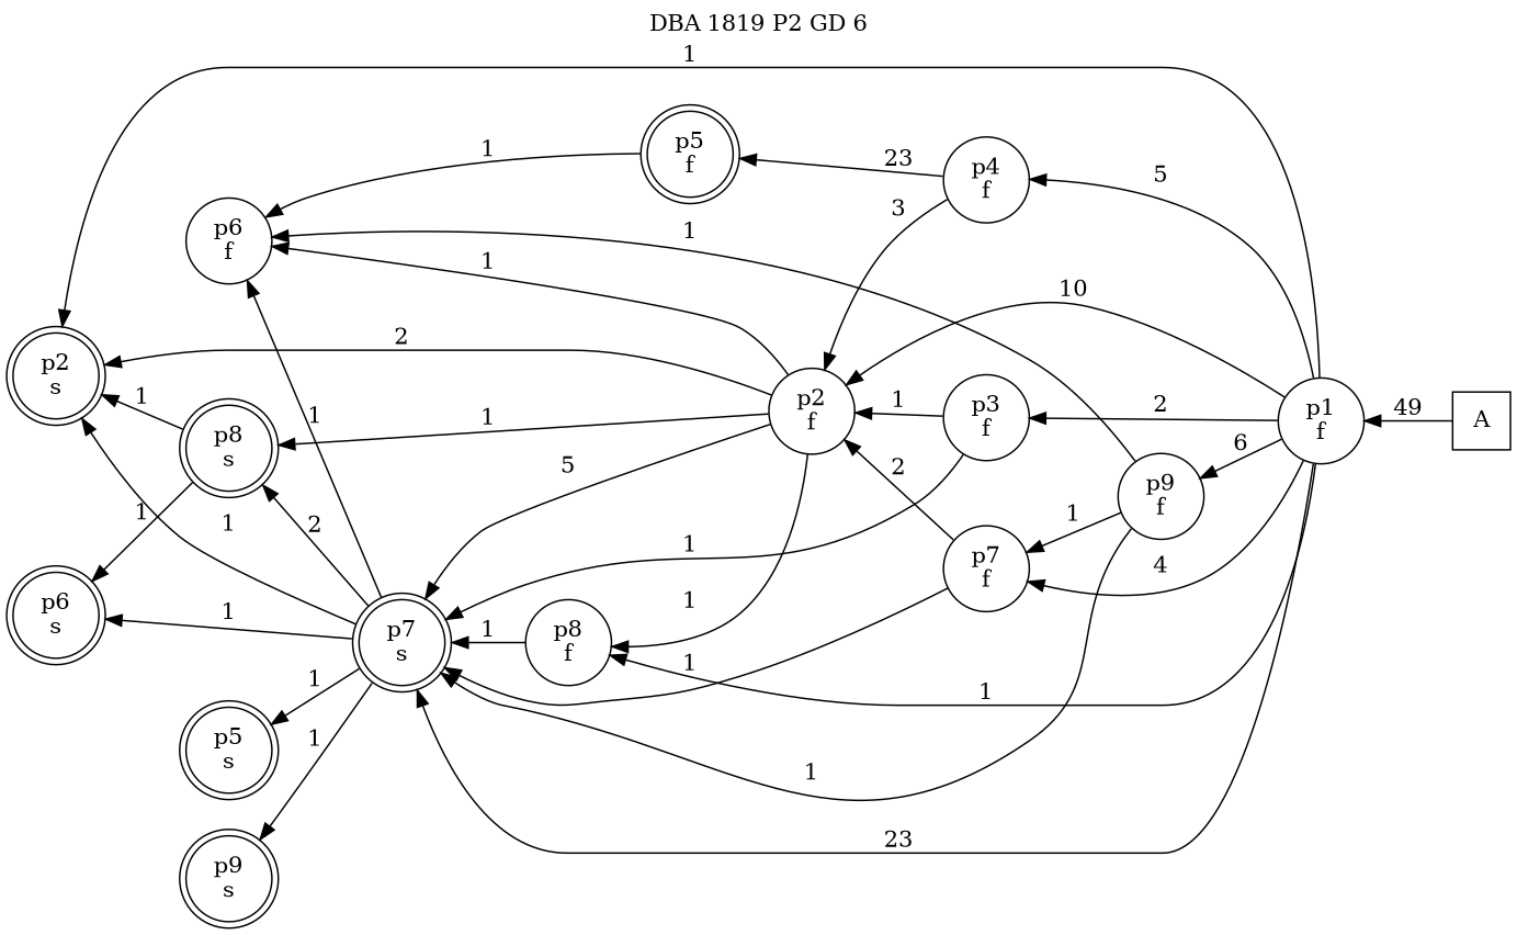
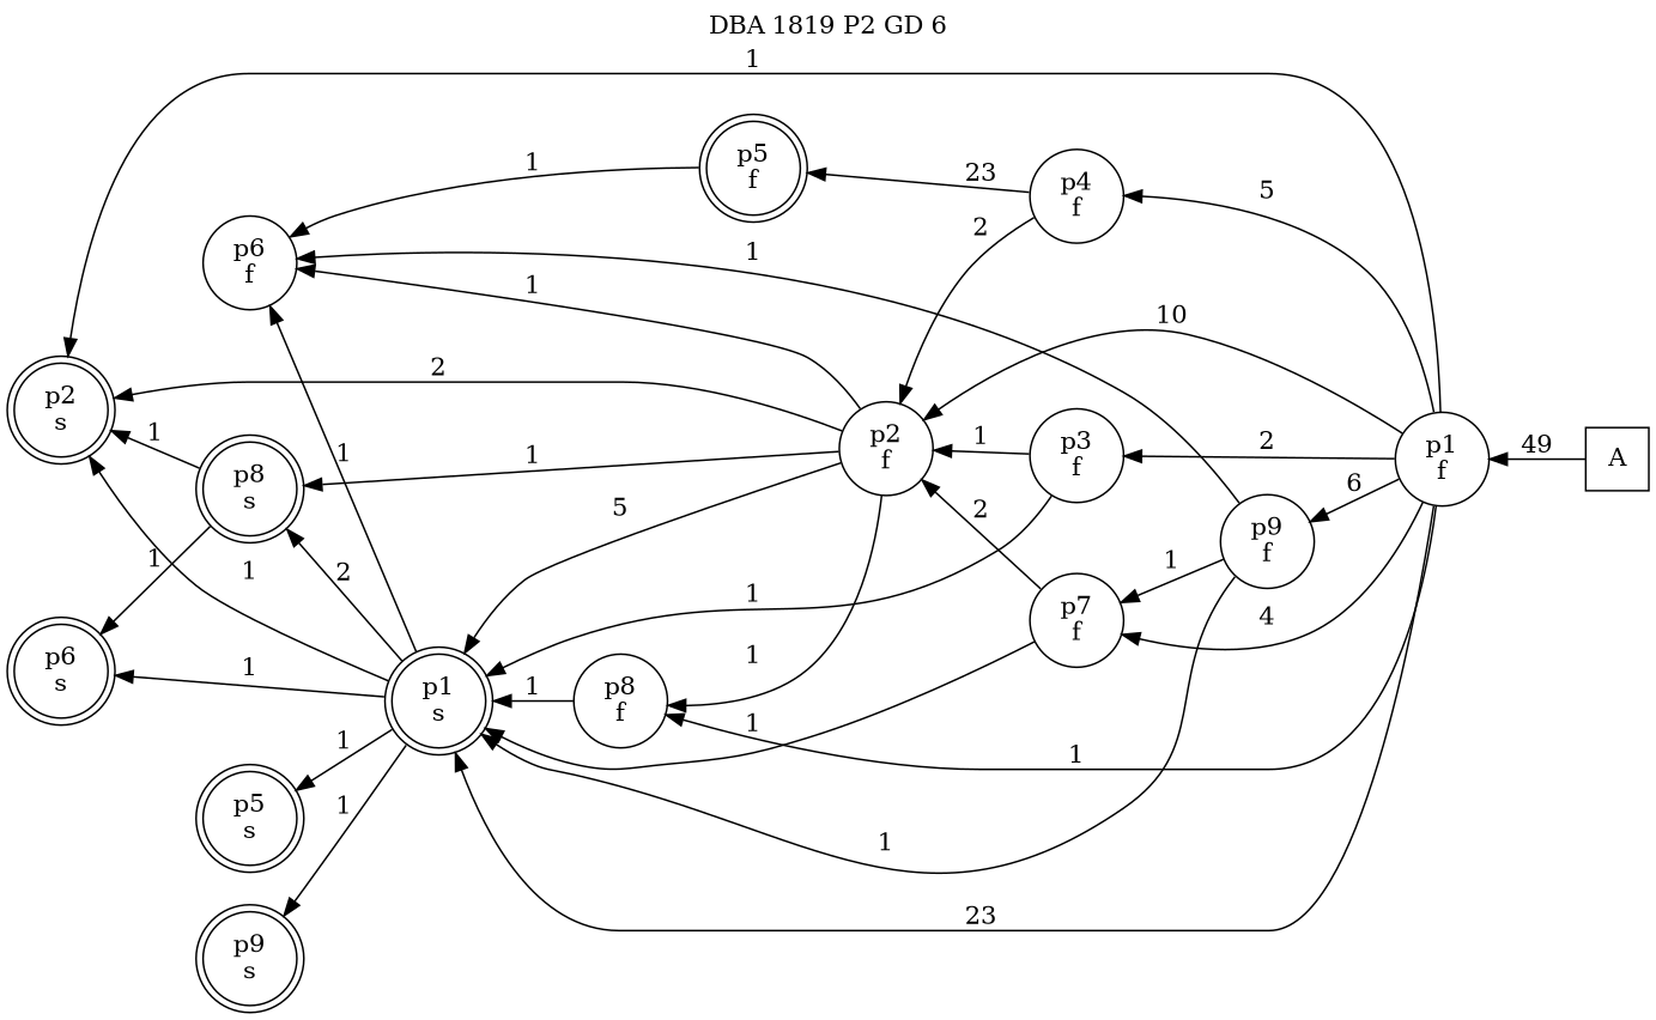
  digraph {
    label=" DBA 1819 P2 GD 6 "
    labelloc=tl
    rankdir=RL
    node [shape=circle]
    n1 [label=A shape=square]
    n2 [label="p1\nf"]
    n3 [label="p4\nf"]
    n4 [label="p2\nf"]
    n5 [label="p9\nf"]
    n6 [label="p7\nf"]
-   n7 [label="p7\ns" shape=doublecircle]
+   n7 [label="p1\ns" shape=doublecircle]
    n8 [label="p2\ns" shape=doublecircle]
    n9 [label="p3\nf"]
    n10 [label="p8\nf"]
    n11 [label="p5\nf" shape=doublecircle]
    n12 [label="p8\ns" shape=doublecircle]
    n13 [label="p6\nf"]
    n14 [label="p6\ns" shape=doublecircle]
    n15 [label="p5\ns" shape=doublecircle]
    n16 [label="p9\ns" shape=doublecircle]
    n1 -> n2 [label=49]
    n2 -> n3 [label=5]
    n2 -> n4 [label=10]
    n2 -> n5 [label=6]
    n2 -> n6 [label=4]
    n2 -> n7 [label=23]
    n2 -> n8 [label=1]
    n2 -> n9 [label=2]
    n2 -> n10 [label=1]
-   n3 -> n4 [label=3]
+   n3 -> n4 [label=2]
    n3 -> n11 [label=23]
    n4 -> n7 [label=5]
    n4 -> n8 [label=2]
    n4 -> n10 [label=1]
    n4 -> n12 [label=1]
    n4 -> n13 [label=1]
    n5 -> n6 [label=1]
    n5 -> n7 [label=1]
    n5 -> n13 [label=1]
    n6 -> n4 [label=2]
    n6 -> n7 [label=1]
    n7 -> n8 [label=1]
    n7 -> n12 [label=2]
    n7 -> n13 [label=1]
    n7 -> n14 [label=1]
    n7 -> n15 [label=1]
    n7 -> n16 [label=1]
    n9 -> n4 [label=1]
    n9 -> n7 [label=1]
    n10 -> n7 [label=1]
    n11 -> n13 [label=1]
    n12 -> n8 [label=1]
    n12 -> n14 [label=1]
  }
